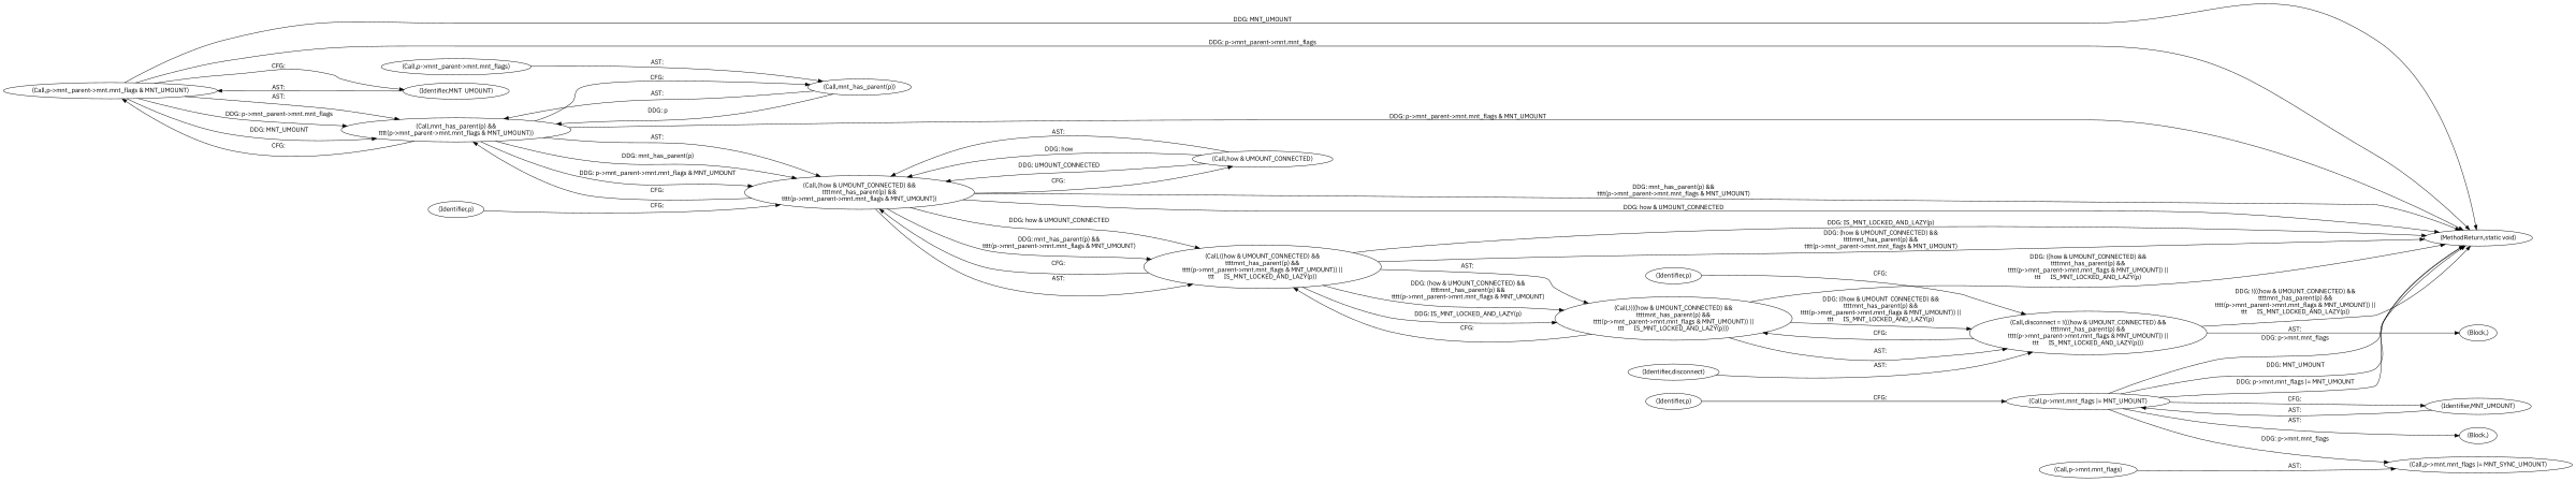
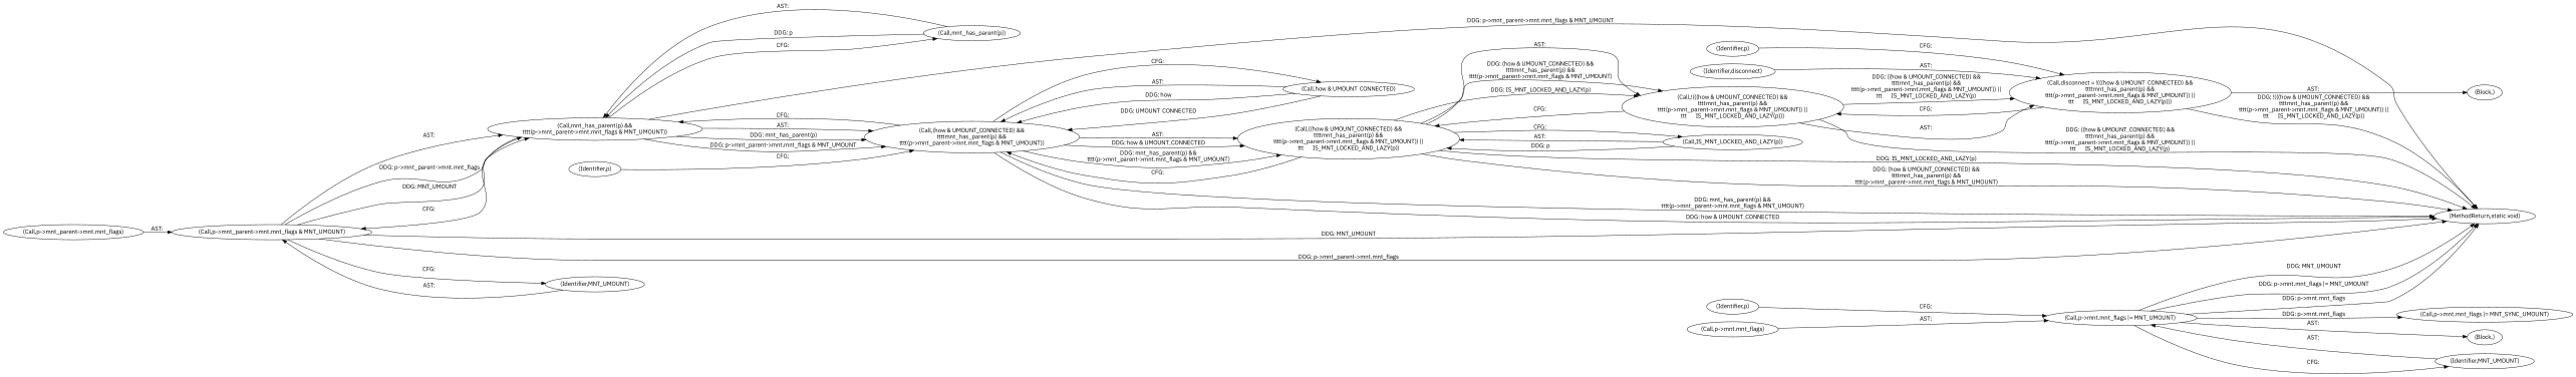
  digraph {
    fontname="IBM Plex Sans"
    rankdir=LR
    node [fontname="IBM Plex Sans"]
    edge [fontname="IBM Plex Sans"]
    n1 [label="(Call,p->mnt_parent->mnt.mnt_flags & MNT_UMOUNT)"]
    n2 [label="(Call,mnt_has_parent(p) &&\n\t\t\t\t(p->mnt_parent->mnt.mnt_flags & MNT_UMOUNT))"]
    n3 [label="(MethodReturn,static void)"]
    n4 [label="(Identifier,MNT_UMOUNT)"]
    n5 [label="(Call,(how & UMOUNT_CONNECTED) &&\n\t\t\t\tmnt_has_parent(p) &&\n\t\t\t\t(p->mnt_parent->mnt.mnt_flags & MNT_UMOUNT))"]
    n6 [label="(Call,mnt_has_parent(p))"]
    n7 [label="(Call,p->mnt.mnt_flags |= MNT_UMOUNT)"]
    n8 [label="(Identifier,MNT_UMOUNT)"]
    n9 [label="(Call,p->mnt.mnt_flags |= MNT_SYNC_UMOUNT)"]
    n10 [label="(Block,)"]
    n11 [label="(Call,((how & UMOUNT_CONNECTED) &&\n\t\t\t\tmnt_has_parent(p) &&\n\t\t\t\t(p->mnt_parent->mnt.mnt_flags & MNT_UMOUNT)) ||\n\t\t\t       IS_MNT_LOCKED_AND_LAZY(p))"]
    n12 [label="(Call,how & UMOUNT_CONNECTED)"]
    n13 [label="(Call,!(((how & UMOUNT_CONNECTED) &&\n\t\t\t\tmnt_has_parent(p) &&\n\t\t\t\t(p->mnt_parent->mnt.mnt_flags & MNT_UMOUNT)) ||\n\t\t\t       IS_MNT_LOCKED_AND_LAZY(p)))"]
+   n14 [label="(Call,IS_MNT_LOCKED_AND_LAZY(p))"]
    n15 [label="(Call,disconnect = !(((how & UMOUNT_CONNECTED) &&\n\t\t\t\tmnt_has_parent(p) &&\n\t\t\t\t(p->mnt_parent->mnt.mnt_flags & MNT_UMOUNT)) ||\n\t\t\t       IS_MNT_LOCKED_AND_LAZY(p)))"]
    n16 [label="(Block,)"]
    n17 [label="(Identifier,p)"]
    n18 [label="(Identifier,p)"]
    n19 [label="(Call,p->mnt_parent->mnt.mnt_flags)"]
    n20 [label="(Identifier,disconnect)"]
    n21 [label="(Identifier,p)"]
    n22 [label="(Call,p->mnt.mnt_flags)"]
    n1 -> n2 [label="AST: "]
    n1 -> n2 [label="DDG: p->mnt_parent->mnt.mnt_flags"]
    n1 -> n2 [label="DDG: MNT_UMOUNT"]
    n1 -> n3 [label="DDG: MNT_UMOUNT"]
    n1 -> n3 [label="DDG: p->mnt_parent->mnt.mnt_flags"]
    n1 -> n4 [label="CFG: "]
    n2 -> n1 [label="CFG: "]
    n2 -> n3 [label="DDG: p->mnt_parent->mnt.mnt_flags & MNT_UMOUNT"]
    n2 -> n5 [label="AST: "]
    n2 -> n5 [label="DDG: mnt_has_parent(p)"]
    n2 -> n5 [label="DDG: p->mnt_parent->mnt.mnt_flags & MNT_UMOUNT"]
    n2 -> n6 [label="CFG: "]
    n4 -> n1 [label="AST: "]
    n5 -> n2 [label="CFG: "]
    n5 -> n3 [label="DDG: mnt_has_parent(p) &&\n\t\t\t\t(p->mnt_parent->mnt.mnt_flags & MNT_UMOUNT)"]
    n5 -> n3 [label="DDG: how & UMOUNT_CONNECTED"]
    n5 -> n11 [label="AST: "]
    n5 -> n11 [label="DDG: how & UMOUNT_CONNECTED"]
    n5 -> n11 [label="DDG: mnt_has_parent(p) &&\n\t\t\t\t(p->mnt_parent->mnt.mnt_flags & MNT_UMOUNT)"]
    n5 -> n12 [label="CFG: "]
    n6 -> n2 [label="AST: "]
    n6 -> n2 [label="DDG: p"]
    n7 -> n3 [label="DDG: p->mnt.mnt_flags"]
    n7 -> n3 [label="DDG: MNT_UMOUNT"]
    n7 -> n3 [label="DDG: p->mnt.mnt_flags |= MNT_UMOUNT"]
    n7 -> n8 [label="CFG: "]
    n7 -> n9 [label="DDG: p->mnt.mnt_flags"]
    n7 -> n10 [label="AST: "]
    n8 -> n7 [label="AST: "]
    n11 -> n3 [label="DDG: IS_MNT_LOCKED_AND_LAZY(p)"]
    n11 -> n3 [label="DDG: (how & UMOUNT_CONNECTED) &&\n\t\t\t\tmnt_has_parent(p) &&\n\t\t\t\t(p->mnt_parent->mnt.mnt_flags & MNT_UMOUNT)"]
    n11 -> n5 [label="CFG: "]
    n11 -> n13 [label="AST: "]
    n11 -> n13 [label="DDG: (how & UMOUNT_CONNECTED) &&\n\t\t\t\tmnt_has_parent(p) &&\n\t\t\t\t(p->mnt_parent->mnt.mnt_flags & MNT_UMOUNT)"]
    n11 -> n13 [label="DDG: IS_MNT_LOCKED_AND_LAZY(p)"]
+   n11 -> n14 [label="CFG: "]
    n12 -> n5 [label="AST: "]
    n12 -> n5 [label="DDG: how"]
    n12 -> n5 [label="DDG: UMOUNT_CONNECTED"]
    n13 -> n3 [label="DDG: ((how & UMOUNT_CONNECTED) &&\n\t\t\t\tmnt_has_parent(p) &&\n\t\t\t\t(p->mnt_parent->mnt.mnt_flags & MNT_UMOUNT)) ||\n\t\t\t       IS_MNT_LOCKED_AND_LAZY(p)"]
    n13 -> n11 [label="CFG: "]
    n13 -> n15 [label="AST: "]
    n13 -> n15 [label="DDG: ((how & UMOUNT_CONNECTED) &&\n\t\t\t\tmnt_has_parent(p) &&\n\t\t\t\t(p->mnt_parent->mnt.mnt_flags & MNT_UMOUNT)) ||\n\t\t\t       IS_MNT_LOCKED_AND_LAZY(p)"]
+   n14 -> n11 [label="AST: "]
+   n14 -> n11 [label="DDG: p"]
    n15 -> n3 [label="DDG: !(((how & UMOUNT_CONNECTED) &&\n\t\t\t\tmnt_has_parent(p) &&\n\t\t\t\t(p->mnt_parent->mnt.mnt_flags & MNT_UMOUNT)) ||\n\t\t\t       IS_MNT_LOCKED_AND_LAZY(p))"]
    n15 -> n13 [label="CFG: "]
    n15 -> n16 [label="AST: "]
    n17 -> n15 [label="CFG: "]
    n18 -> n5 [label="CFG: "]
-   n19 -> n6 [label="AST: "]
+   n19 -> n1 [label="AST: "]
    n20 -> n15 [label="AST: "]
    n21 -> n7 [label="CFG: "]
-   n22 -> n9 [label="AST: "]
+   n22 -> n7 [label="AST: "]
  }
